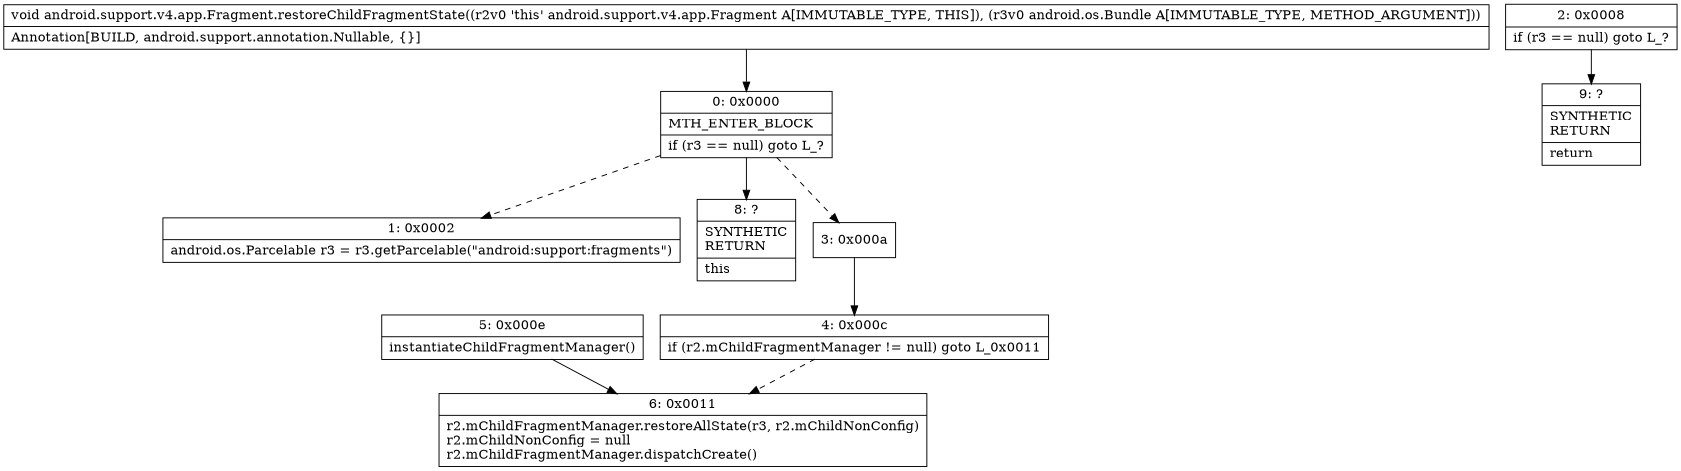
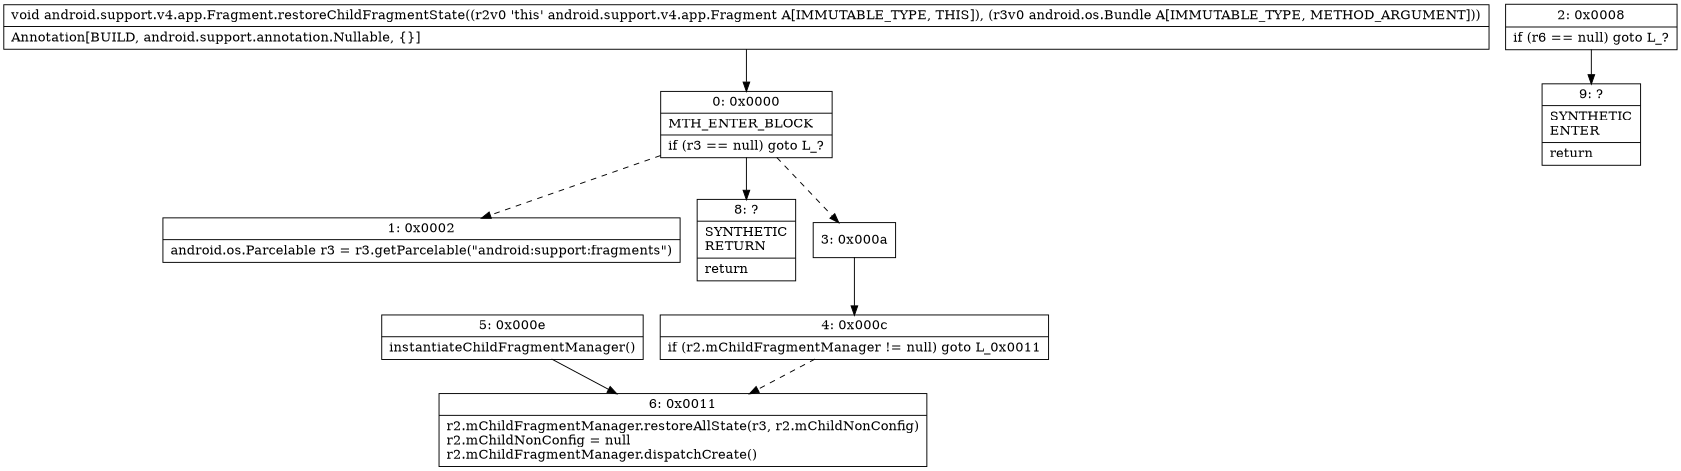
  digraph {
    node [shape=record]
    n1 [label="{0\:\ 0x0000|MTH_ENTER_BLOCK\l|if (r3 == null) goto L_?\l}"]
    n2 [label="{1\:\ 0x0002|android.os.Parcelable r3 = r3.getParcelable(\"android:support:fragments\")\l}"]
-   n3 [label="{8\:\ ?|SYNTHETIC\lRETURN\l|this\l}"]
+   n3 [label="{8\:\ ?|SYNTHETIC\lRETURN\l|return\l}"]
    n4 [label="{3\:\ 0x000a}"]
-   n5 [label="{2\:\ 0x0008|if (r3 == null) goto L_?\l}"]
-   n6 [label="{9\:\ ?|SYNTHETIC\lRETURN\l|return\l}"]
+   n5 [label="{2\:\ 0x0008|if (r6 == null) goto L_?\l}"]
+   n6 [label="{9\:\ ?|SYNTHETIC\lENTER\l|return\l}"]
    n7 [label="{4\:\ 0x000c|if (r2.mChildFragmentManager != null) goto L_0x0011\l}"]
    n8 [label="{6\:\ 0x0011|r2.mChildFragmentManager.restoreAllState(r3, r2.mChildNonConfig)\lr2.mChildNonConfig = null\lr2.mChildFragmentManager.dispatchCreate()\l}"]
    n9 [label="{5\:\ 0x000e|instantiateChildFragmentManager()\l}"]
    n10 [label="{void android.support.v4.app.Fragment.restoreChildFragmentState((r2v0 'this' android.support.v4.app.Fragment A[IMMUTABLE_TYPE, THIS]), (r3v0 android.os.Bundle A[IMMUTABLE_TYPE, METHOD_ARGUMENT]))  | Annotation[BUILD, android.support.annotation.Nullable, \{\}]\l}"]
    n1 -> n2 [style=dashed]
    n1 -> n3
    n1 -> n4 [style=dashed]
    n4 -> n7
    n5 -> n6
    n7 -> n8 [style=dashed]
    n9 -> n8
    n10 -> n1
  }
